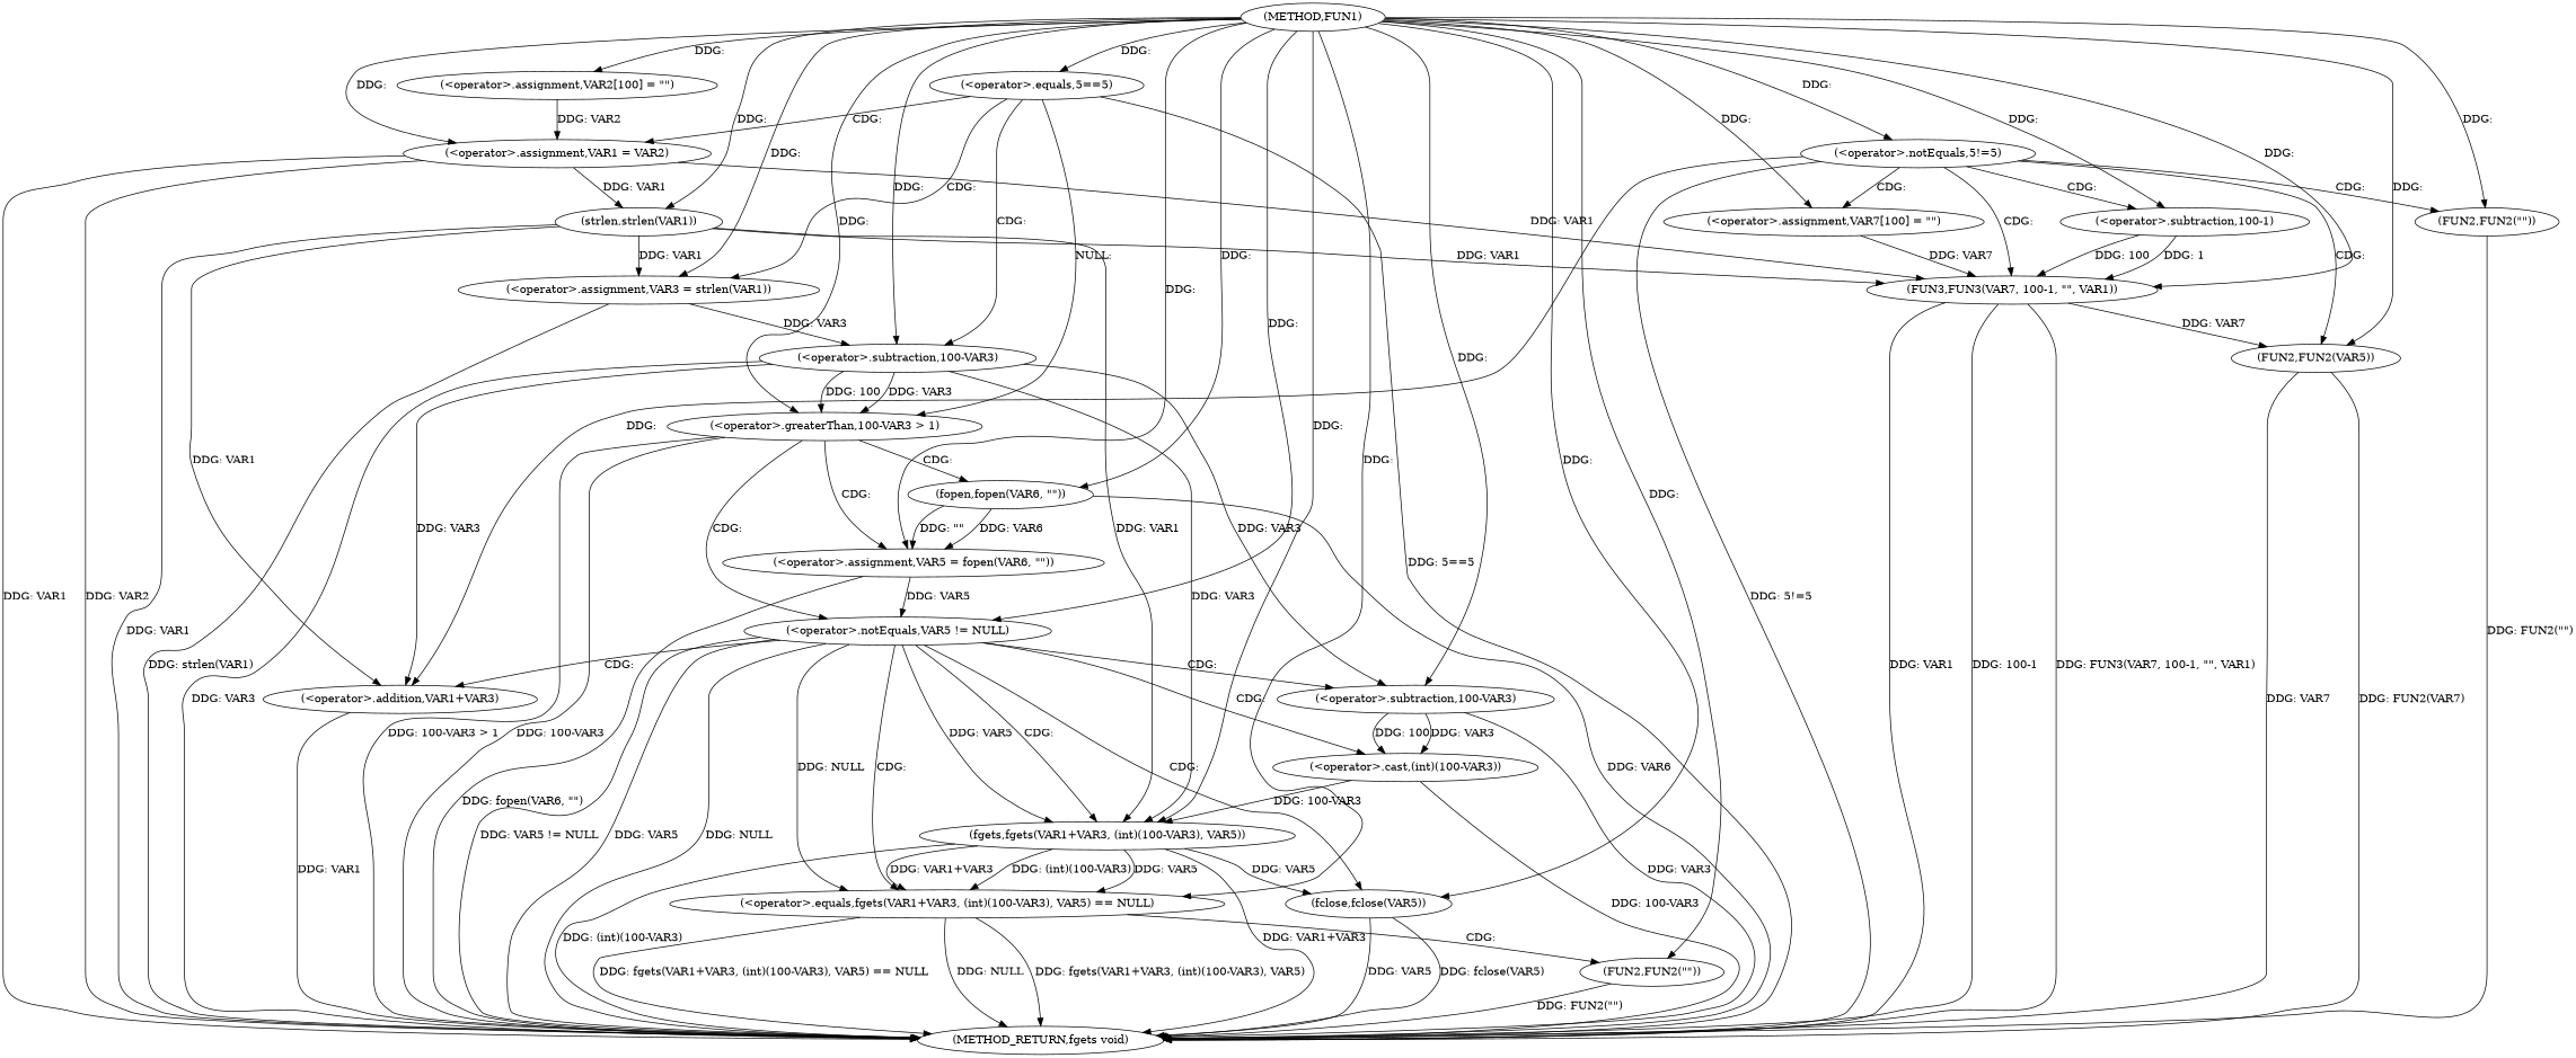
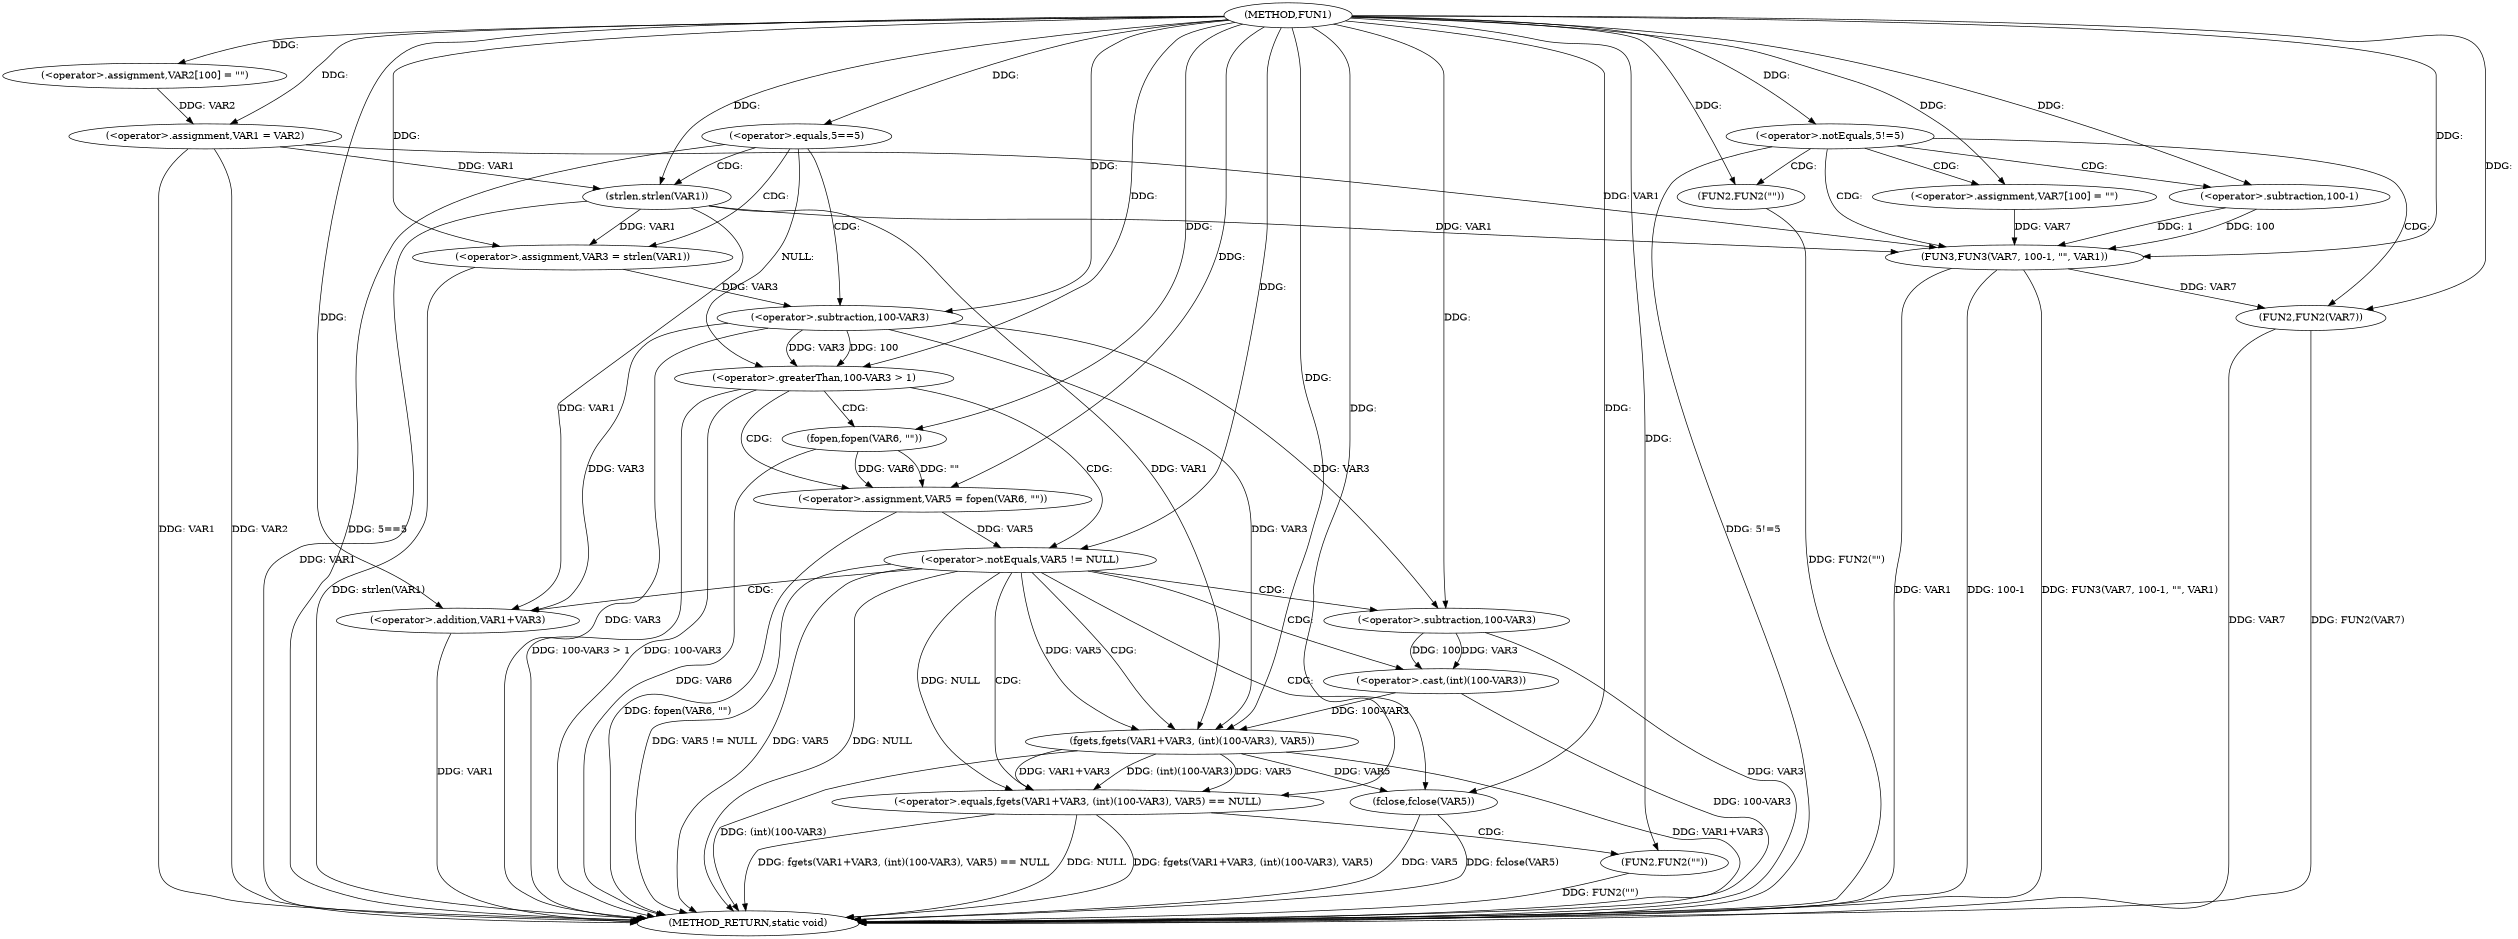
  digraph {
    n1 [label="(METHOD,FUN1)"]
    n2 [label="(<operator>.assignment,VAR2[100] = \"\")"]
    n3 [label="(<operator>.assignment,VAR1 = VAR2)"]
    n4 [label="(<operator>.equals,5==5)"]
    n5 [label="(<operator>.assignment,VAR3 = strlen(VAR1))"]
    n6 [label="(strlen,strlen(VAR1))"]
    n7 [label="(<operator>.greaterThan,100-VAR3 > 1)"]
    n8 [label="(<operator>.subtraction,100-VAR3)"]
    n9 [label="(<operator>.assignment,VAR5 = fopen(VAR6, \"\"))"]
    n10 [label="(fopen,fopen(VAR6, \"\"))"]
    n11 [label="(<operator>.notEquals,VAR5 != NULL)"]
    n12 [label="(<operator>.equals,fgets(VAR1+VAR3, (int)(100-VAR3), VAR5) == NULL)"]
    n13 [label="(fgets,fgets(VAR1+VAR3, (int)(100-VAR3), VAR5))"]
    n14 [label="(<operator>.addition,VAR1+VAR3)"]
    n15 [label="(<operator>.subtraction,100-VAR3)"]
    n16 [label="(FUN2,FUN2(\"\"))"]
    n17 [label="(fclose,fclose(VAR5))"]
    n18 [label="(<operator>.notEquals,5!=5)"]
    n19 [label="(FUN2,FUN2(\"\"))"]
    n20 [label="(<operator>.assignment,VAR7[100] = \"\")"]
    n21 [label="(FUN3,FUN3(VAR7, 100-1, \"\", VAR1))"]
    n22 [label="(<operator>.subtraction,100-1)"]
-   n23 [label="(FUN2,FUN2(VAR5))"]
-   n24 [label="(METHOD_RETURN,fgets void)"]
+   n23 [label="(FUN2,FUN2(VAR7))"]
+   n24 [label="(METHOD_RETURN,static void)"]
    n25 [label="(<operator>.cast,(int)(100-VAR3))"]
    n1 -> n2 [label="DDG: "]
    n1 -> n3 [label="DDG: "]
    n1 -> n4 [label="DDG: "]
    n1 -> n5 [label="DDG: "]
    n1 -> n6 [label="DDG: "]
    n1 -> n7 [label="DDG: "]
    n1 -> n8 [label="DDG: "]
    n1 -> n9 [label="DDG: "]
    n1 -> n10 [label="DDG: "]
    n1 -> n11 [label="DDG: "]
    n1 -> n12 [label="DDG: "]
    n1 -> n13 [label="DDG: "]
-   n18 -> n14 [label="DDG: "]
+   n1 -> n14 [label="DDG: "]
    n1 -> n15 [label="DDG: "]
    n1 -> n16 [label="DDG: "]
    n1 -> n17 [label="DDG: "]
    n1 -> n18 [label="DDG: "]
    n1 -> n19 [label="DDG: "]
    n1 -> n20 [label="DDG: "]
    n1 -> n21 [label="DDG: "]
    n1 -> n22 [label="DDG: "]
    n1 -> n23 [label="DDG: "]
    n2 -> n3 [label="DDG: VAR2"]
    n3 -> n6 [label="DDG: VAR1"]
    n3 -> n21 [label="DDG: VAR1"]
    n3 -> n24 [label="DDG: VAR1"]
    n3 -> n24 [label="DDG: VAR2"]
    n4 -> n5 [label="CDG: "]
-   n4 -> n3 [label="CDG: "]
+   n4 -> n6 [label="CDG: "]
    n4 -> n7 [label="NULL: "]
    n4 -> n8 [label="CDG: "]
    n4 -> n24 [label="DDG: 5==5"]
    n5 -> n8 [label="DDG: VAR3"]
    n5 -> n24 [label="DDG: strlen(VAR1)"]
    n6 -> n5 [label="DDG: VAR1"]
    n6 -> n13 [label="DDG: VAR1"]
    n6 -> n14 [label="DDG: VAR1"]
    n6 -> n21 [label="DDG: VAR1"]
    n6 -> n24 [label="DDG: VAR1"]
    n7 -> n9 [label="CDG: "]
    n7 -> n10 [label="CDG: "]
    n7 -> n11 [label="CDG: "]
    n7 -> n24 [label="DDG: 100-VAR3 > 1"]
    n7 -> n24 [label="DDG: 100-VAR3"]
    n8 -> n7 [label="DDG: 100"]
    n8 -> n7 [label="DDG: VAR3"]
    n8 -> n13 [label="DDG: VAR3"]
    n8 -> n14 [label="DDG: VAR3"]
    n8 -> n15 [label="DDG: VAR3"]
    n8 -> n24 [label="DDG: VAR3"]
    n9 -> n11 [label="DDG: VAR5"]
    n9 -> n24 [label="DDG: fopen(VAR6, \"\")"]
    n10 -> n9 [label="DDG: VAR6"]
    n10 -> n9 [label="DDG: \"\""]
    n10 -> n24 [label="DDG: VAR6"]
    n11 -> n12 [label="DDG: NULL"]
    n11 -> n12 [label="CDG: "]
    n11 -> n13 [label="DDG: VAR5"]
    n11 -> n13 [label="CDG: "]
    n11 -> n14 [label="CDG: "]
    n11 -> n15 [label="CDG: "]
    n11 -> n17 [label="CDG: "]
    n11 -> n24 [label="DDG: VAR5 != NULL"]
    n11 -> n24 [label="DDG: VAR5"]
    n11 -> n24 [label="DDG: NULL"]
    n11 -> n25 [label="CDG: "]
    n12 -> n16 [label="CDG: "]
    n12 -> n24 [label="DDG: fgets(VAR1+VAR3, (int)(100-VAR3), VAR5) == NULL"]
    n12 -> n24 [label="DDG: NULL"]
    n12 -> n24 [label="DDG: fgets(VAR1+VAR3, (int)(100-VAR3), VAR5)"]
    n13 -> n12 [label="DDG: VAR1+VAR3"]
    n13 -> n12 [label="DDG: (int)(100-VAR3)"]
    n13 -> n12 [label="DDG: VAR5"]
    n13 -> n17 [label="DDG: VAR5"]
    n13 -> n24 [label="DDG: VAR1+VAR3"]
    n13 -> n24 [label="DDG: (int)(100-VAR3)"]
    n14 -> n24 [label="DDG: VAR1"]
    n15 -> n24 [label="DDG: VAR3"]
    n15 -> n25 [label="DDG: 100"]
    n15 -> n25 [label="DDG: VAR3"]
    n16 -> n24 [label="DDG: FUN2(\"\")"]
    n17 -> n24 [label="DDG: VAR5"]
    n17 -> n24 [label="DDG: fclose(VAR5)"]
    n18 -> n19 [label="CDG: "]
    n18 -> n20 [label="CDG: "]
    n18 -> n21 [label="CDG: "]
    n18 -> n22 [label="CDG: "]
    n18 -> n23 [label="CDG: "]
    n18 -> n24 [label="DDG: 5!=5"]
    n19 -> n24 [label="DDG: FUN2(\"\")"]
    n20 -> n21 [label="DDG: VAR7"]
    n21 -> n23 [label="DDG: VAR7"]
    n21 -> n24 [label="DDG: VAR1"]
    n21 -> n24 [label="DDG: 100-1"]
    n21 -> n24 [label="DDG: FUN3(VAR7, 100-1, \"\", VAR1)"]
    n22 -> n21 [label="DDG: 100"]
    n22 -> n21 [label="DDG: 1"]
    n23 -> n24 [label="DDG: FUN2(VAR7)"]
    n23 -> n24 [label="DDG: VAR7"]
    n25 -> n13 [label="DDG: 100-VAR3"]
    n25 -> n24 [label="DDG: 100-VAR3"]
  }
